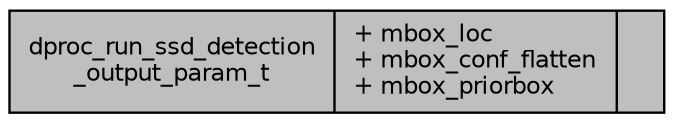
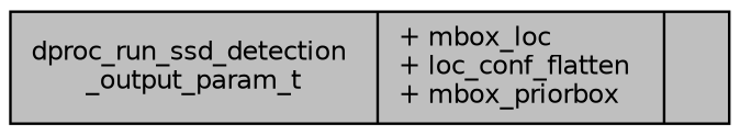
  digraph {
    rankdir=LR
-   n1 [color=black fillcolor=grey75 fontcolor=black fontname=Helvetica fontsize=10 height=0.2 label="{dproc_run_ssd_detection\l_output_param_t\n|+ mbox_loc\l+ mbox_conf_flatten\l+ mbox_priorbox\l|}" shape=record style=filled width=0.4]
+   n1 [color=black fillcolor=grey75 fontcolor=black fontname=Helvetica fontsize=10 height=0.2 label="{dproc_run_ssd_detection\l_output_param_t\n|+ mbox_loc\l+ loc_conf_flatten\l+ mbox_priorbox\l|}" shape=record style=filled width=0.4]
  }
